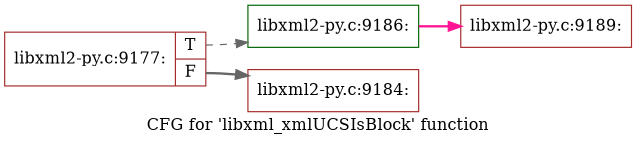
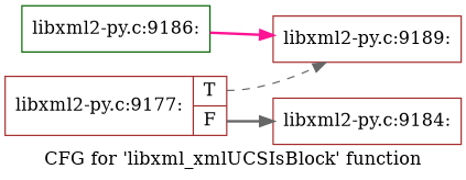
  digraph {
    label="CFG for 'libxml_xmlUCSIsBlock' function"
    rankdir=LR
    node [color=brown shape=record]
    edge [color=gray40 style=bold]
    n1 [label="{libxml2-py.c:9177:|{<s0>T|<s1>F}}"]
    n2 [color=darkgreen label="{libxml2-py.c:9186:}"]
    n3 [label="{libxml2-py.c:9184:}"]
    n4 [label="{libxml2-py.c:9189:}"]
-   n1 -> n2 [style=dashed tailport=s0]
+   n1 -> n4 [style=dashed tailport=s0]
    n1 -> n3 [tailport=s1]
    n2 -> n4 [color=deeppink]
  }
